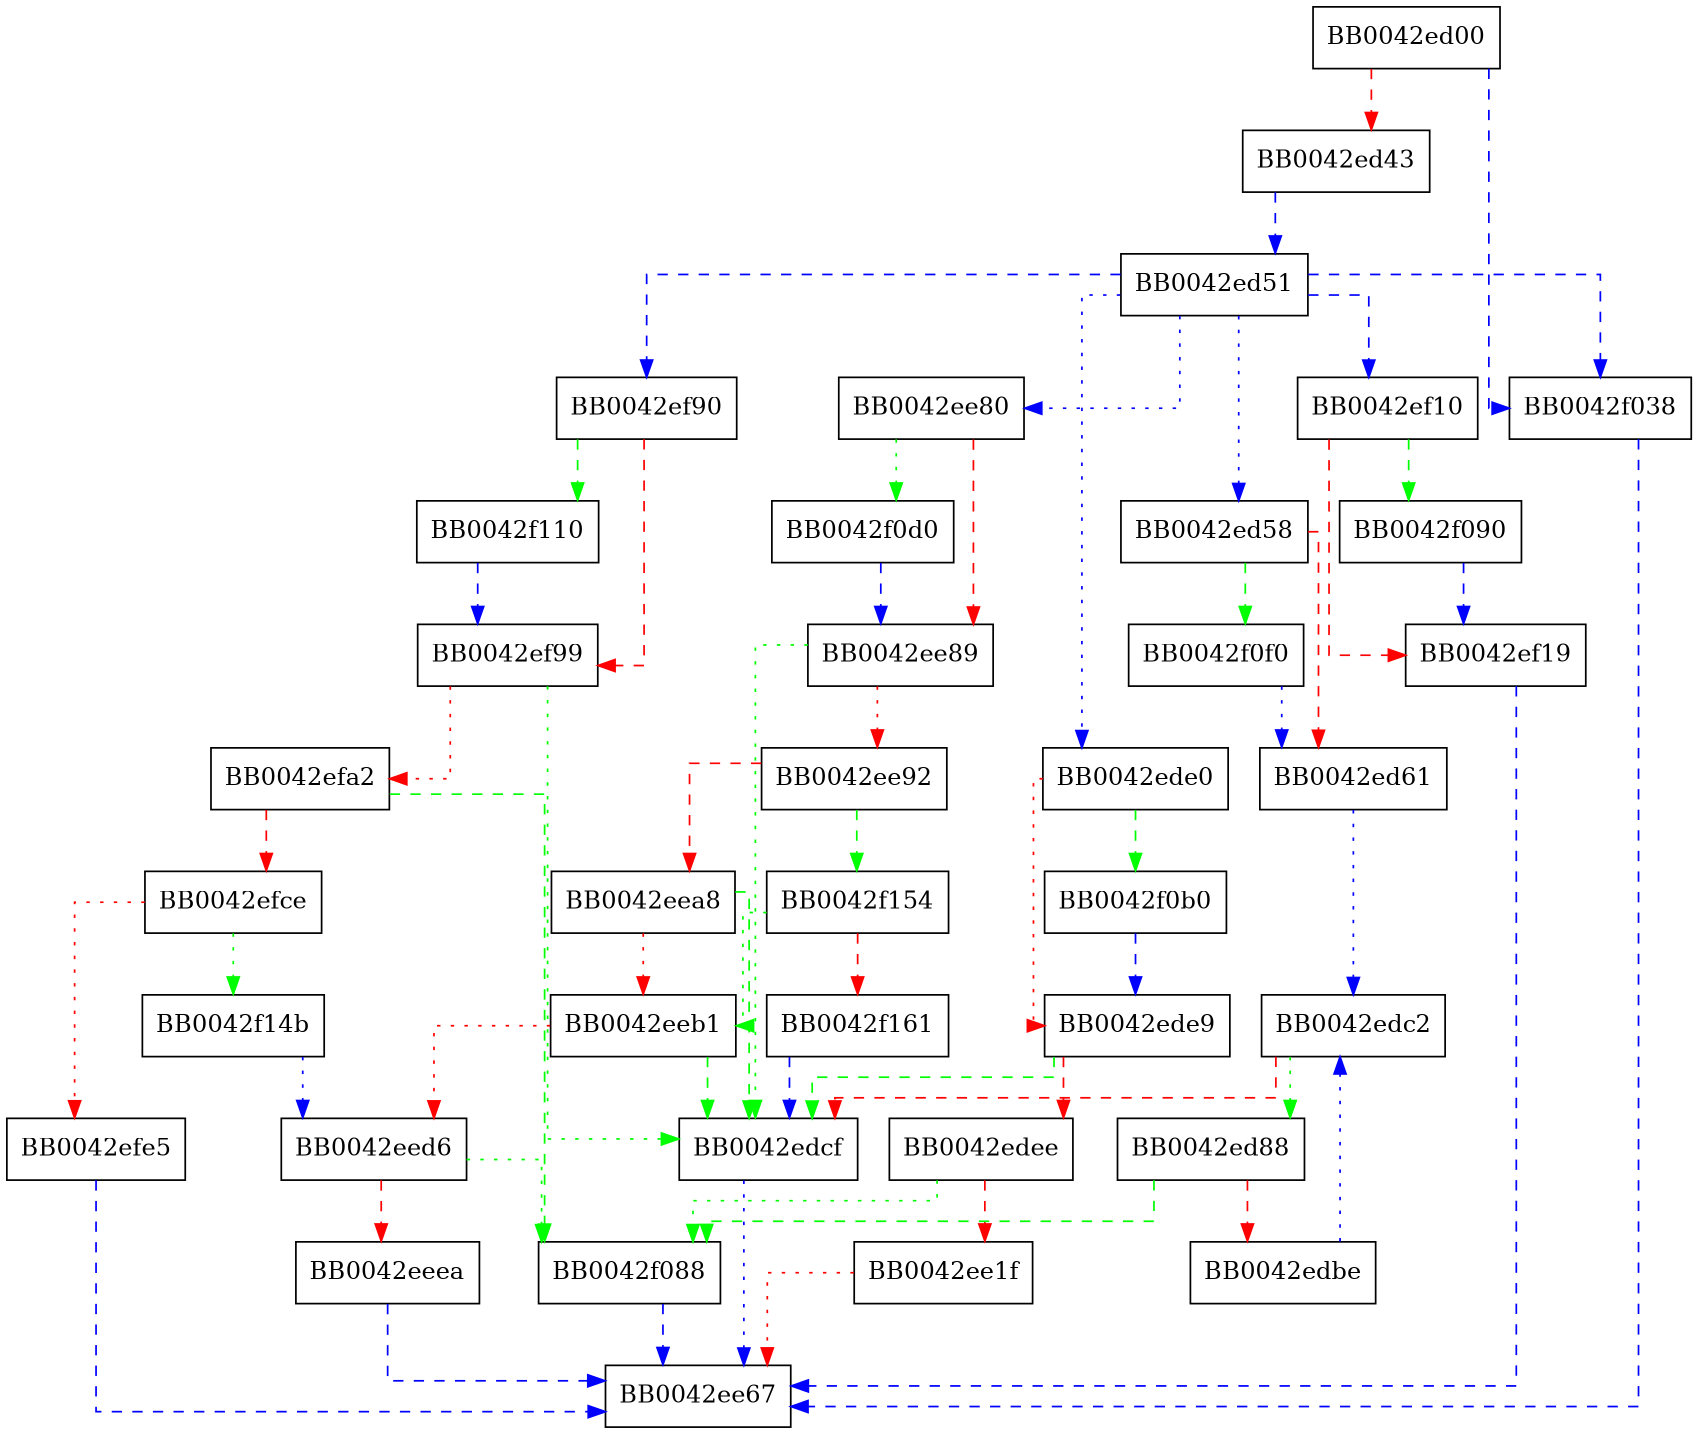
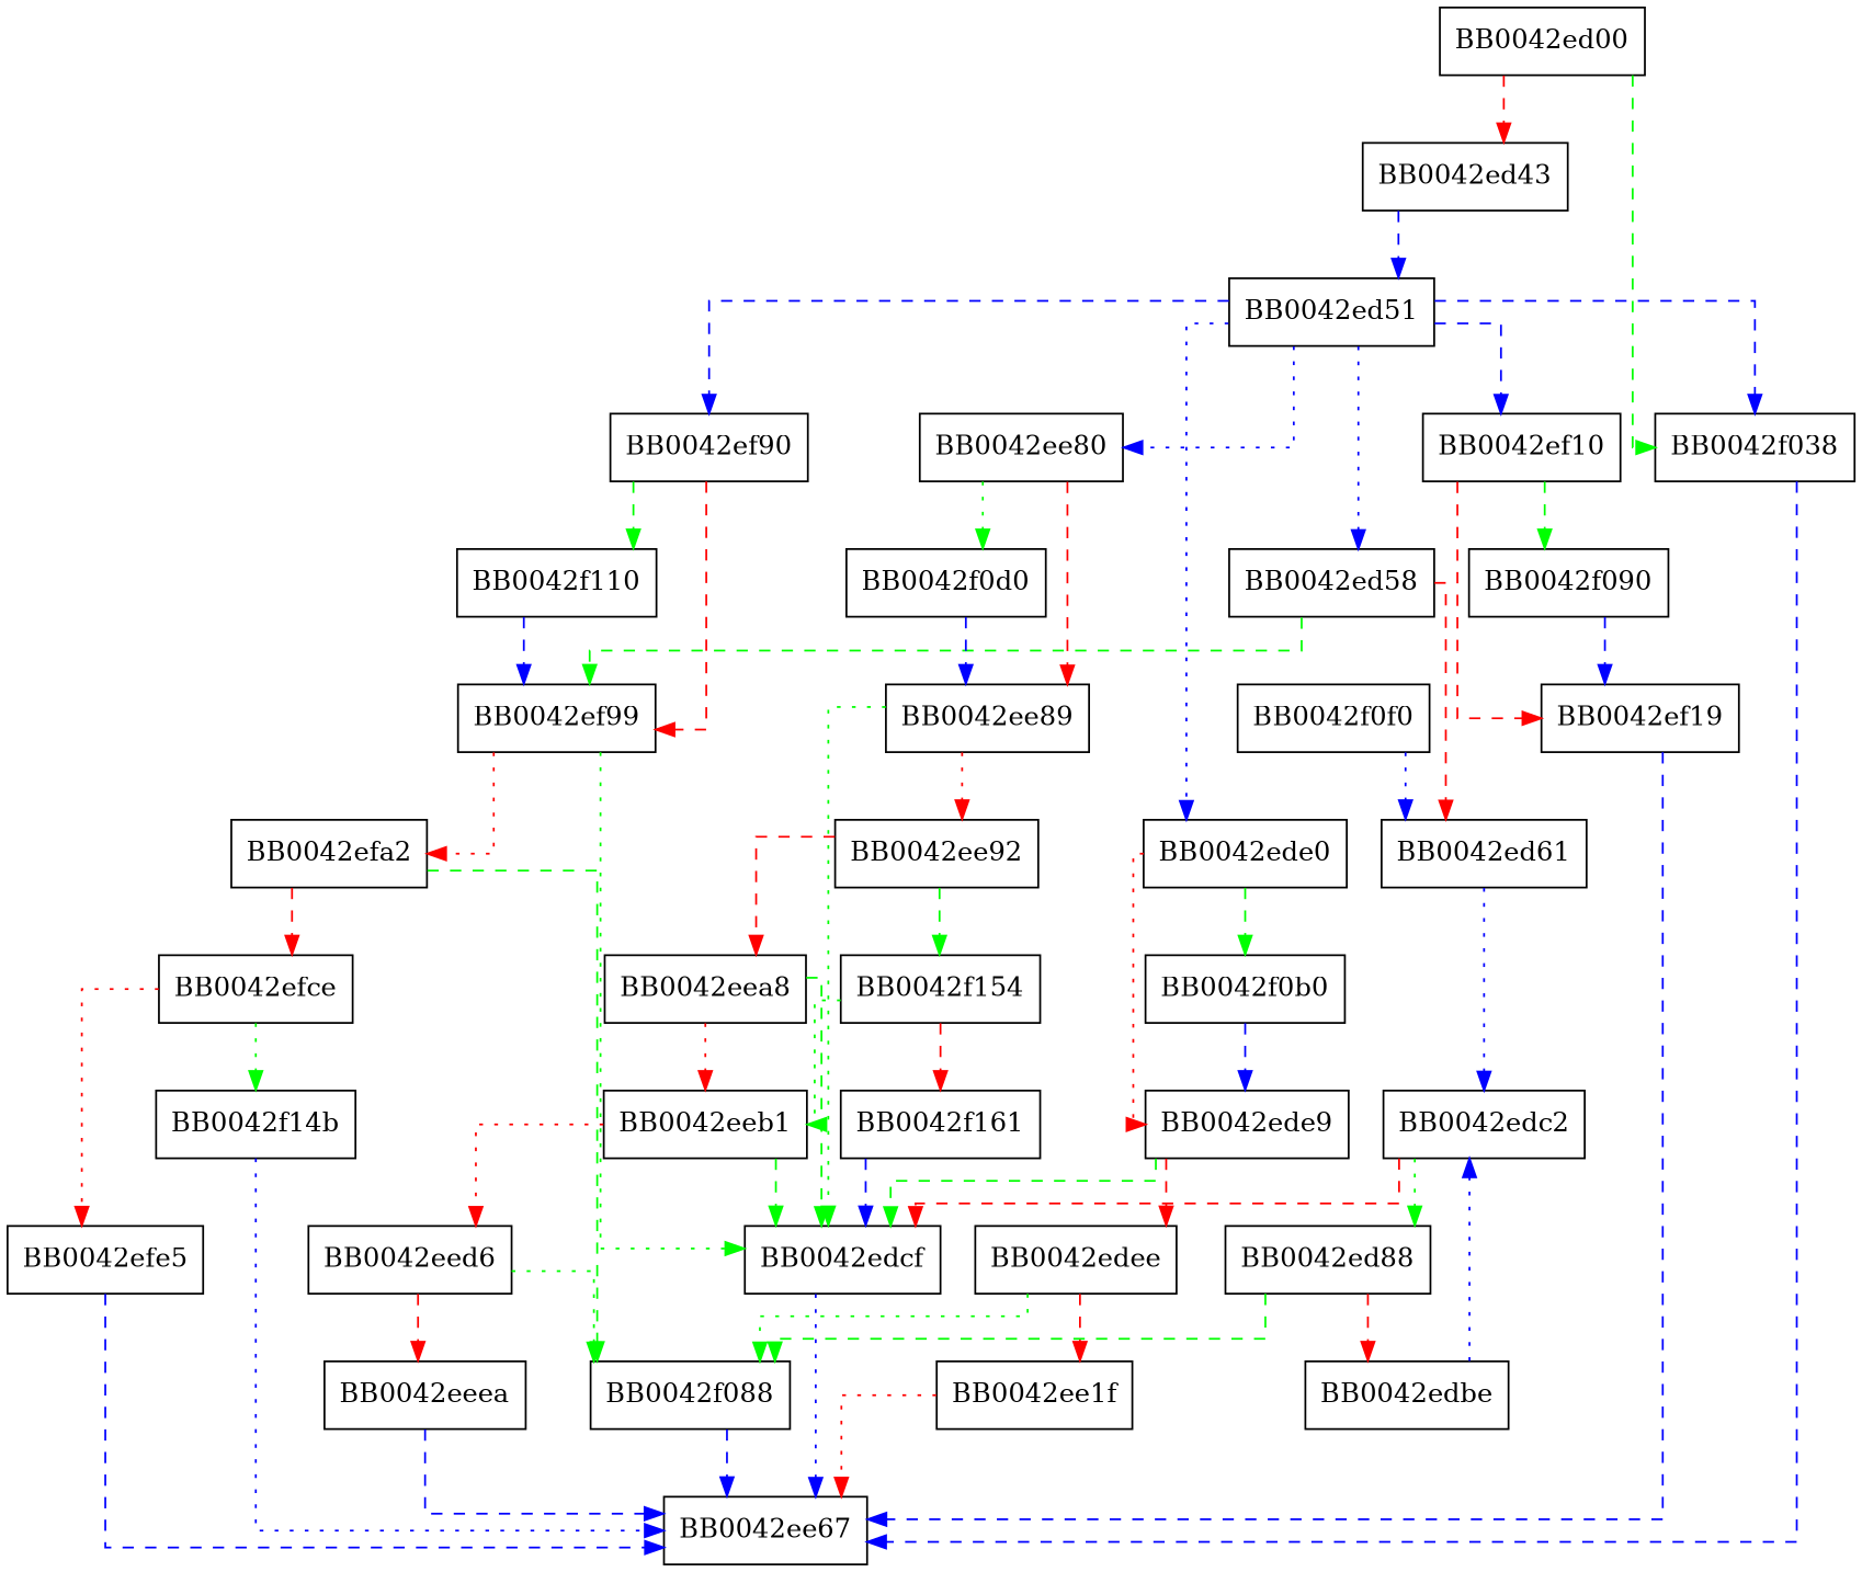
  digraph {
    splines=ortho
    node [shape=box]
    edge [color=blue style=dashed]
    BB0042ed00
    BB0042f038
    BB0042ed43
    BB0042ee67
    BB0042ed51
    BB0042ede0
    BB0042ef90
    BB0042ee80
    BB0042ef10
    BB0042ed58
    BB0042f0b0
    BB0042ede9
    BB0042f110
    BB0042ef99
    BB0042f0d0
    BB0042ee89
    BB0042f090
    BB0042ef19
    BB0042f0f0
    BB0042ed61
    BB0042edcf
    BB0042edee
    BB0042efa2
    BB0042ee92
    BB0042edc2
    BB0042ed88
    BB0042f088
    BB0042edbe
    BB0042ee1f
    n30 [label=BB0042f154]
    BB0042eea8
    BB0042eeb1
    BB0042f161
    BB0042eed6
    BB0042eeea
    BB0042efce
    BB0042f14b
    BB0042efe5
-   BB0042ed00 -> BB0042f038
+   BB0042ed00 -> BB0042f038 [color=green]
    BB0042ed00 -> BB0042ed43 [color=red]
    BB0042f038 -> BB0042ee67
    BB0042ed43 -> BB0042ed51
    BB0042ed51 -> BB0042f038
    BB0042ed51 -> BB0042ede0 [style=dotted]
    BB0042ed51 -> BB0042ef90
    BB0042ed51 -> BB0042ee80 [style=dotted]
    BB0042ed51 -> BB0042ef10
    BB0042ed51 -> BB0042ed58 [style=dotted]
    BB0042ede0 -> BB0042f0b0 [color=green]
    BB0042ede0 -> BB0042ede9 [color=red style=dotted]
    BB0042ef90 -> BB0042f110 [color=green]
    BB0042ef90 -> BB0042ef99 [color=red]
    BB0042ee80 -> BB0042f0d0 [color=green style=dotted]
    BB0042ee80 -> BB0042ee89 [color=red]
    BB0042ef10 -> BB0042f090 [color=green]
    BB0042ef10 -> BB0042ef19 [color=red]
-   BB0042ed58 -> BB0042f0f0 [color=green]
+   BB0042ed58 -> BB0042ef99 [color=green]
    BB0042ed58 -> BB0042ed61 [color=red]
    BB0042f0b0 -> BB0042ede9
    BB0042ede9 -> BB0042edcf [color=green]
    BB0042ede9 -> BB0042edee [color=red]
    BB0042f110 -> BB0042ef99
    BB0042ef99 -> BB0042edcf [color=green style=dotted]
    BB0042ef99 -> BB0042efa2 [color=red style=dotted]
    BB0042f0d0 -> BB0042ee89
    BB0042ee89 -> BB0042edcf [color=green style=dotted]
    BB0042ee89 -> BB0042ee92 [color=red style=dotted]
    BB0042f090 -> BB0042ef19
    BB0042ef19 -> BB0042ee67
    BB0042f0f0 -> BB0042ed61 [style=dotted]
    BB0042ed61 -> BB0042edc2 [style=dotted]
    BB0042edcf -> BB0042ee67 [style=dotted]
    BB0042edee -> BB0042f088 [color=green style=dotted]
    BB0042edee -> BB0042ee1f [color=red]
    BB0042efa2 -> BB0042f088 [color=green]
    BB0042efa2 -> BB0042efce [color=red]
    BB0042ee92 -> n30 [color=green]
    BB0042ee92 -> BB0042eea8 [color=red]
    BB0042edc2 -> BB0042edcf [color=red]
    BB0042edc2 -> BB0042ed88 [color=green style=dotted]
    BB0042ed88 -> BB0042f088 [color=green]
    BB0042ed88 -> BB0042edbe [color=red]
    BB0042f088 -> BB0042ee67
    BB0042edbe -> BB0042edc2 [style=dotted]
    BB0042ee1f -> BB0042ee67 [color=red style=dotted]
    n30 -> BB0042eeb1 [color=green style=dotted]
    n30 -> BB0042f161 [color=red]
    BB0042eea8 -> BB0042edcf [color=green]
    BB0042eea8 -> BB0042eeb1 [color=red style=dotted]
    BB0042eeb1 -> BB0042edcf [color=green]
    BB0042eeb1 -> BB0042eed6 [color=red style=dotted]
    BB0042f161 -> BB0042edcf
    BB0042eed6 -> BB0042f088 [color=green style=dotted]
    BB0042eed6 -> BB0042eeea [color=red]
    BB0042eeea -> BB0042ee67
    BB0042efce -> BB0042f14b [color=green style=dotted]
    BB0042efce -> BB0042efe5 [color=red style=dotted]
-   BB0042f14b -> BB0042eed6 [style=dotted]
+   BB0042f14b -> BB0042ee67 [style=dotted]
    BB0042efe5 -> BB0042ee67
  }
